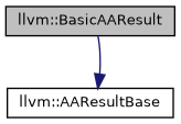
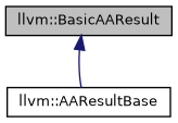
  digraph {
    node [color=black fontname=Helvetica fontsize=10 shape=record]
    n1 [fillcolor=grey75 fontcolor=black height=0.2 label="llvm::BasicAAResult" style=filled width=0.4]
    n2 [height=0.2 label="llvm::AAResultBase" width=0.4]
-   n2 -> n1 [color=midnightblue dir=back fontname=Helvetica fontsize=10 labelfontname=Helvetica labelfontsize=10 style=solid]
+   n1 -> n2 [color=midnightblue dir=back fontname=Helvetica fontsize=10 labelfontname=Helvetica labelfontsize=10 style=solid]
  }
